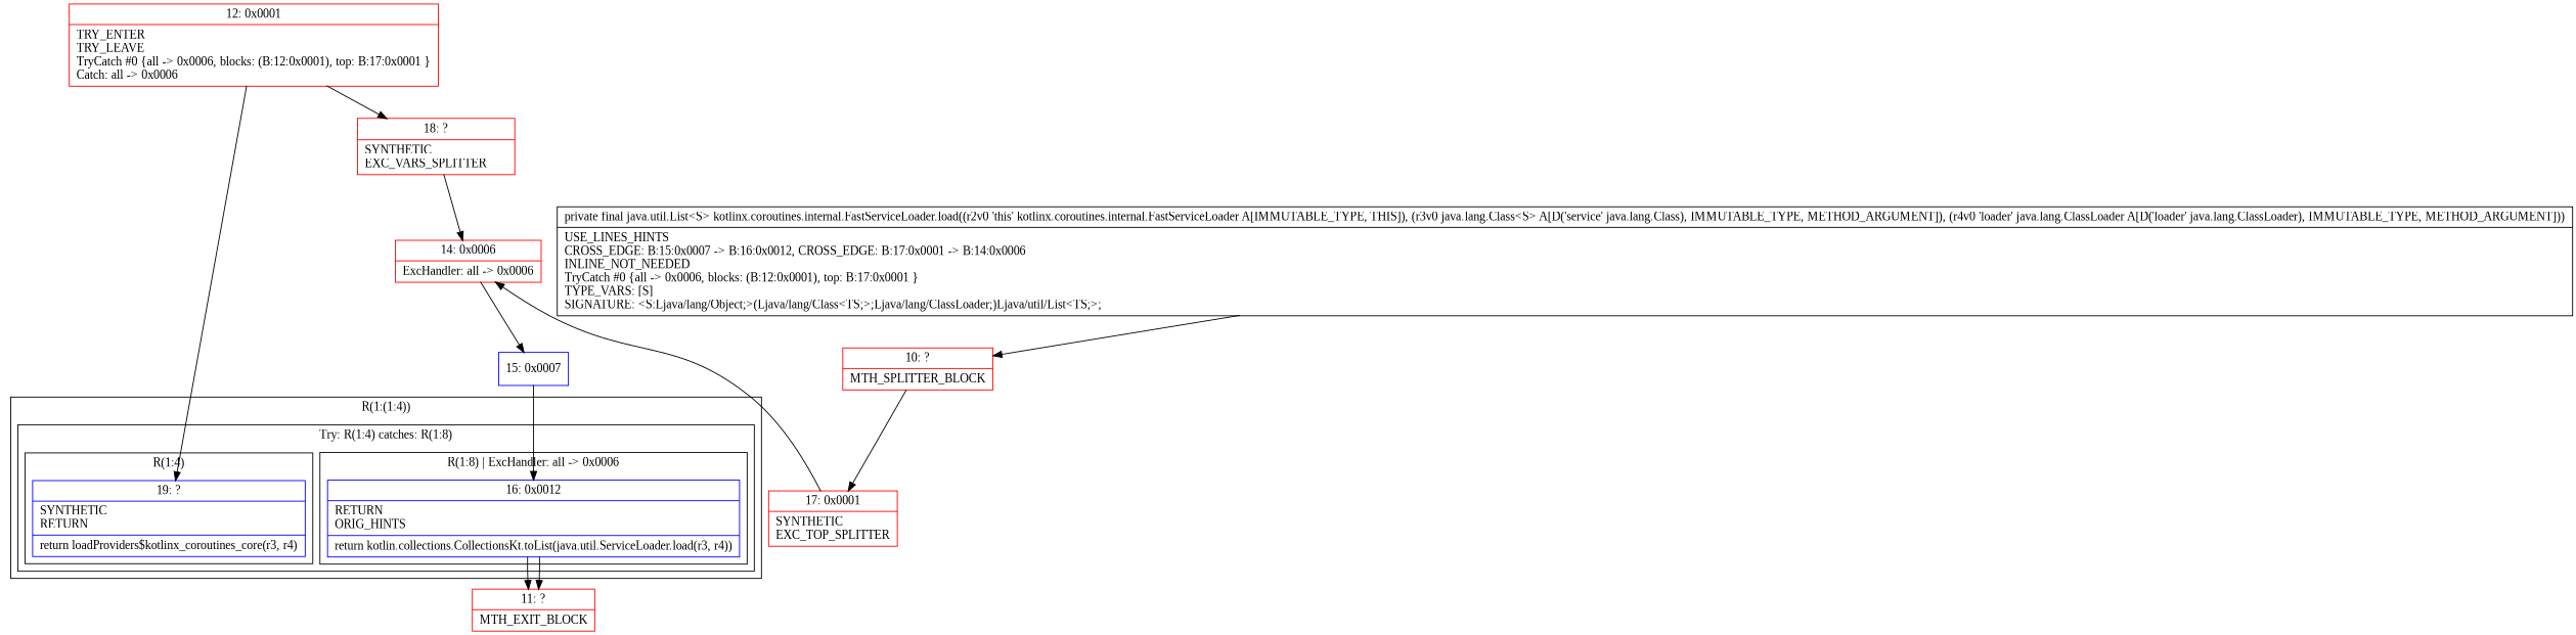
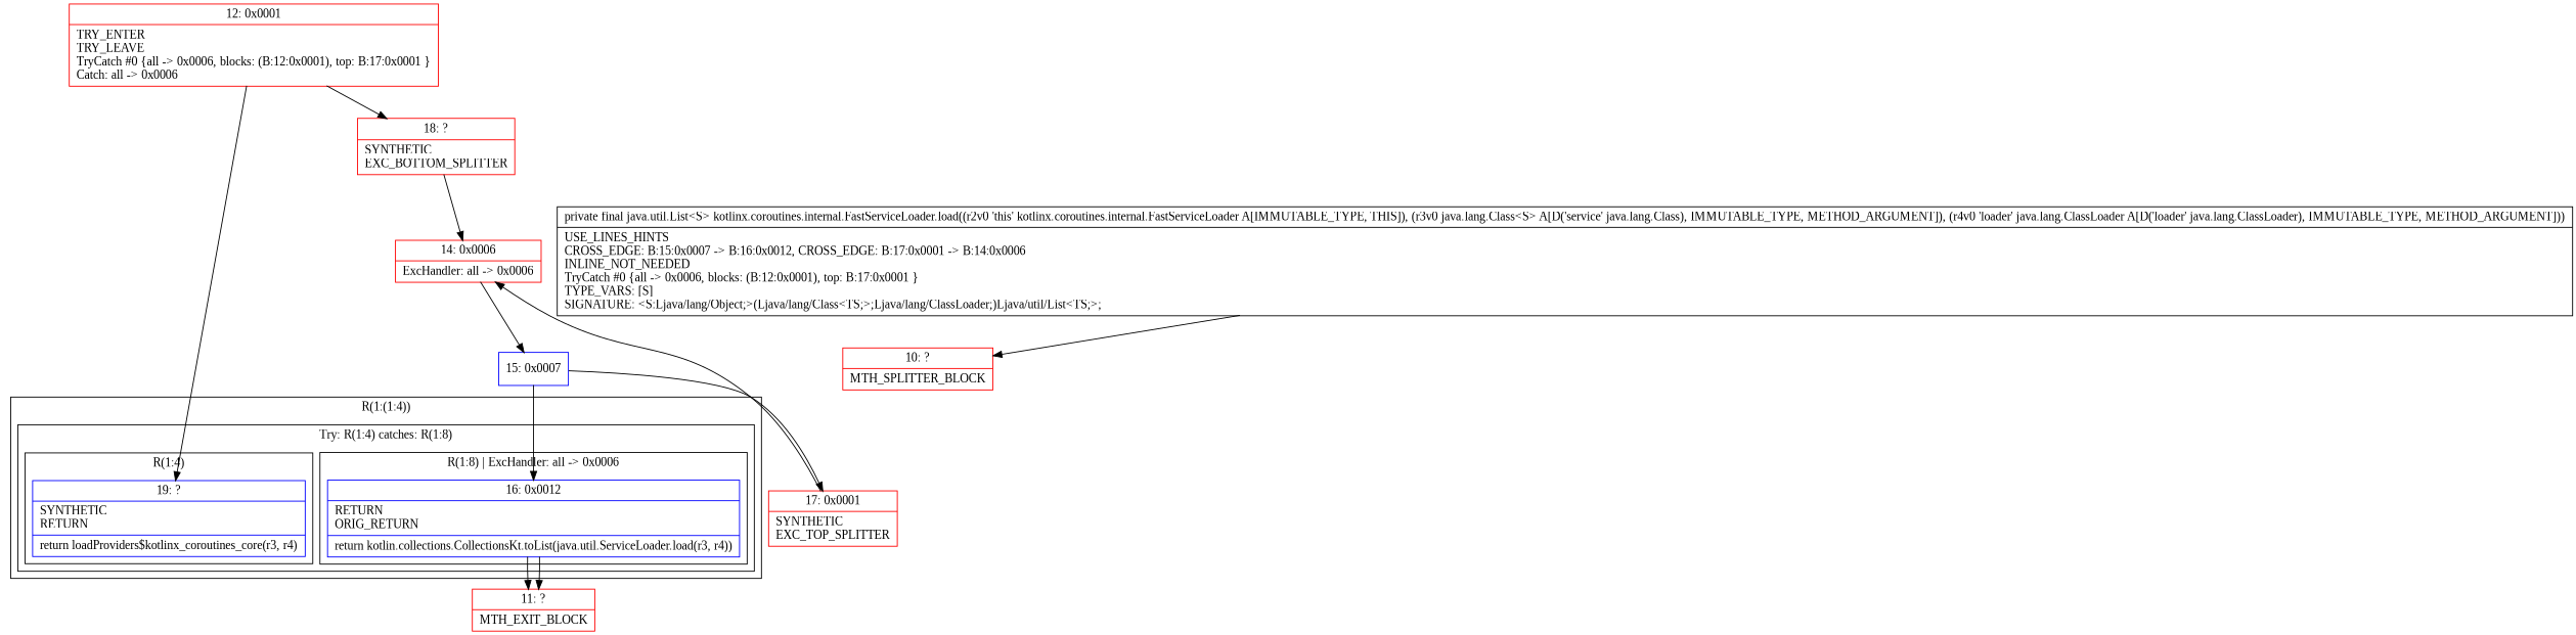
  digraph {
    fontname="Liberation Serif"
    node [color=red fontname="Liberation Serif" shape=record]
    edge [fontname="Liberation Serif"]
    n1 [color=blue label="{19\:\ ?|SYNTHETIC\lRETURN\l|return loadProviders$kotlinx_coroutines_core(r3, r4)\l}"]
-   n2 [color=blue label="{16\:\ 0x0012|RETURN\lORIG_HINTS\l|return kotlin.collections.CollectionsKt.toList(java.util.ServiceLoader.load(r3, r4))\l}"]
+   n2 [color=blue label="{16\:\ 0x0012|RETURN\lORIG_RETURN\l|return kotlin.collections.CollectionsKt.toList(java.util.ServiceLoader.load(r3, r4))\l}"]
    n3 [label="{11\:\ ?|MTH_EXIT_BLOCK\l}"]
    n4 [label="{10\:\ ?|MTH_SPLITTER_BLOCK\l}"]
    n5 [label="{17\:\ 0x0001|SYNTHETIC\lEXC_TOP_SPLITTER\l}"]
    n6 [label="{14\:\ 0x0006|ExcHandler: all \-\> 0x0006\l}"]
    n7 [label="{12\:\ 0x0001|TRY_ENTER\lTRY_LEAVE\lTryCatch #0 \{all \-\> 0x0006, blocks: (B:12:0x0001), top: B:17:0x0001 \}\lCatch: all \-\> 0x0006\l}"]
-   n8 [label="{18\:\ ?|SYNTHETIC\lEXC_VARS_SPLITTER\l}"]
+   n8 [label="{18\:\ ?|SYNTHETIC\lEXC_BOTTOM_SPLITTER\l}"]
    n9 [color=blue label="{15\:\ 0x0007}"]
    n10 [label="{private final java.util.List\<S\> kotlinx.coroutines.internal.FastServiceLoader.load((r2v0 'this' kotlinx.coroutines.internal.FastServiceLoader A[IMMUTABLE_TYPE, THIS]), (r3v0 java.lang.Class\<S\> A[D('service' java.lang.Class), IMMUTABLE_TYPE, METHOD_ARGUMENT]), (r4v0 'loader' java.lang.ClassLoader A[D('loader' java.lang.ClassLoader), IMMUTABLE_TYPE, METHOD_ARGUMENT]))  | USE_LINES_HINTS\lCROSS_EDGE: B:15:0x0007 \-\> B:16:0x0012, CROSS_EDGE: B:17:0x0001 \-\> B:14:0x0006\lINLINE_NOT_NEEDED\lTryCatch #0 \{all \-\> 0x0006, blocks: (B:12:0x0001), top: B:17:0x0001 \}\lTYPE_VARS: [S]\lSIGNATURE: \<S:Ljava\/lang\/Object;\>(Ljava\/lang\/Class\<TS;\>;Ljava\/lang\/ClassLoader;)Ljava\/util\/List\<TS;\>;\l}" color=""]
    subgraph cluster_1 {
      label="R(1:(1:4))"
      subgraph cluster_2 {
        label="Try: R(1:4) catches: R(1:8)"
        subgraph cluster_3 {
          label="R(1:4)"
          n1
        }
        subgraph cluster_4 {
          label="R(1:8) | ExcHandler: all \-\> 0x0006\l"
          n2
        }
      }
    }
    subgraph cluster_5 {
      label="R(1:8) | ExcHandler: all \-\> 0x0006\l"
    }
    n2 -> n3
    n2 -> n3
-   n4 -> n5
+   n9 -> n5
    n5 -> n6
    n6 -> n9
    n7 -> n1
    n7 -> n8
    n8 -> n6
    n9 -> n2
    n10 -> n4
  }
